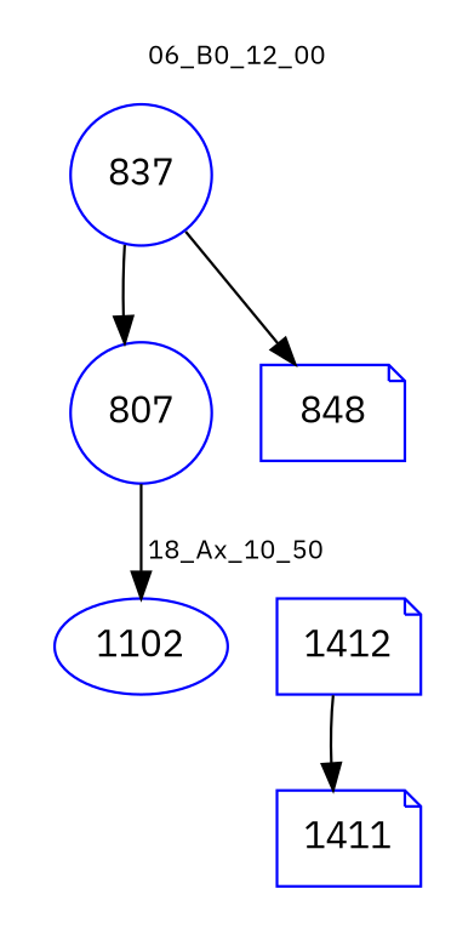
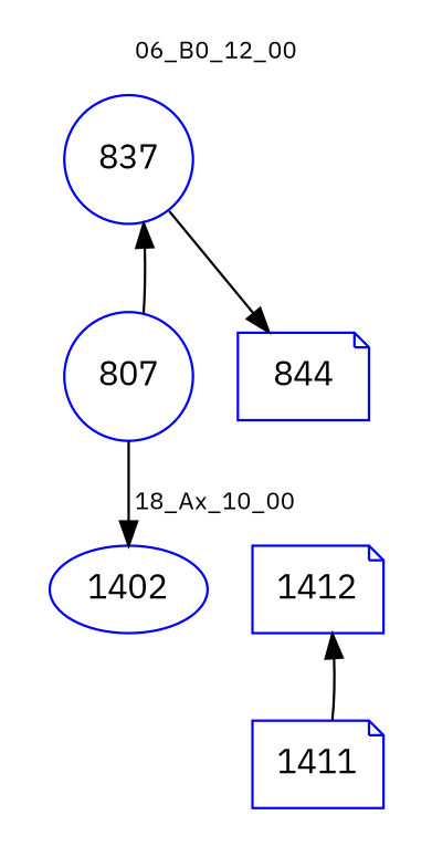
  digraph {
    fontname="IBM Plex Sans"
    node [color=blue fontname="IBM Plex Sans" shape=note]
    edge [color=black fontname="IBM Plex Sans"]
    n1 [label=1412]
-   n2 [label=1102 shape=ellipse]
+   n2 [label=1402 shape=ellipse]
    n3 [label=1411]
    n4 [label=837 shape=circle]
    n5 [label=807 shape=circle]
-   n6 [label=848]
+   n6 [label=844]
    subgraph cluster_1 {
      color=white
      fontsize=10
-     label="18_Ax_10_50"
+     label="18_Ax_10_00"
      n1
      n2
      n3
    }
    subgraph cluster_2 {
      color=white
      fontsize=10
      label="06_B0_12_00"
      n4
      n5
      n6
    }
-   n1 -> n3
-   n4 -> n5
+   n3 -> n1
+   n5 -> n4
    n4 -> n6
    n5 -> n2
  }
